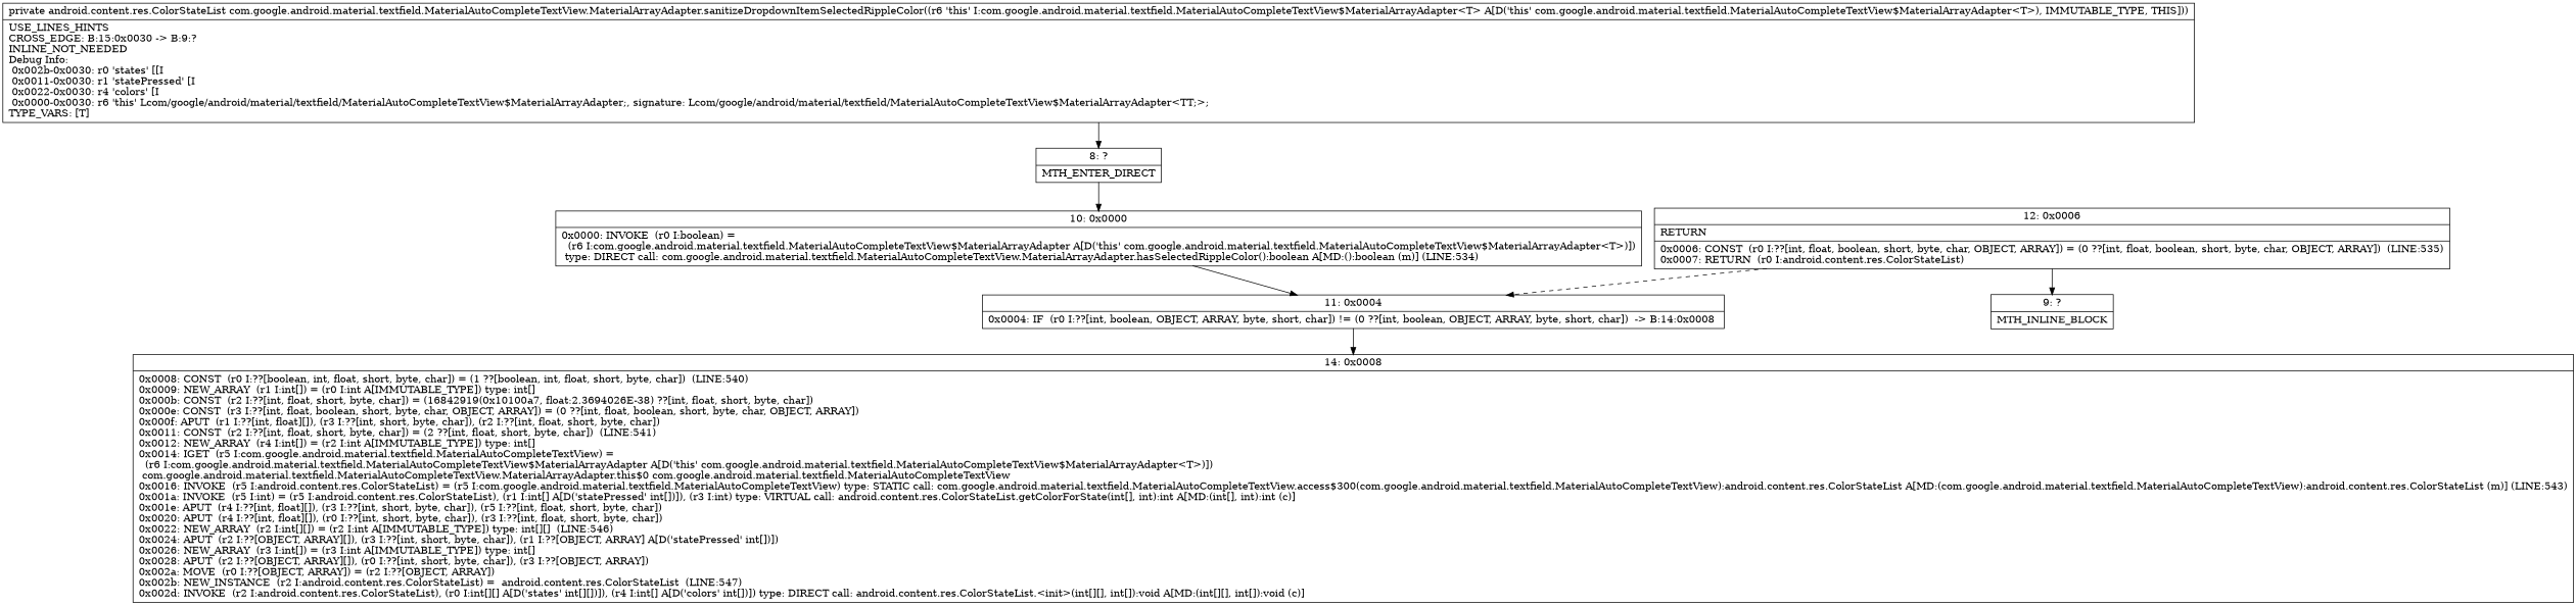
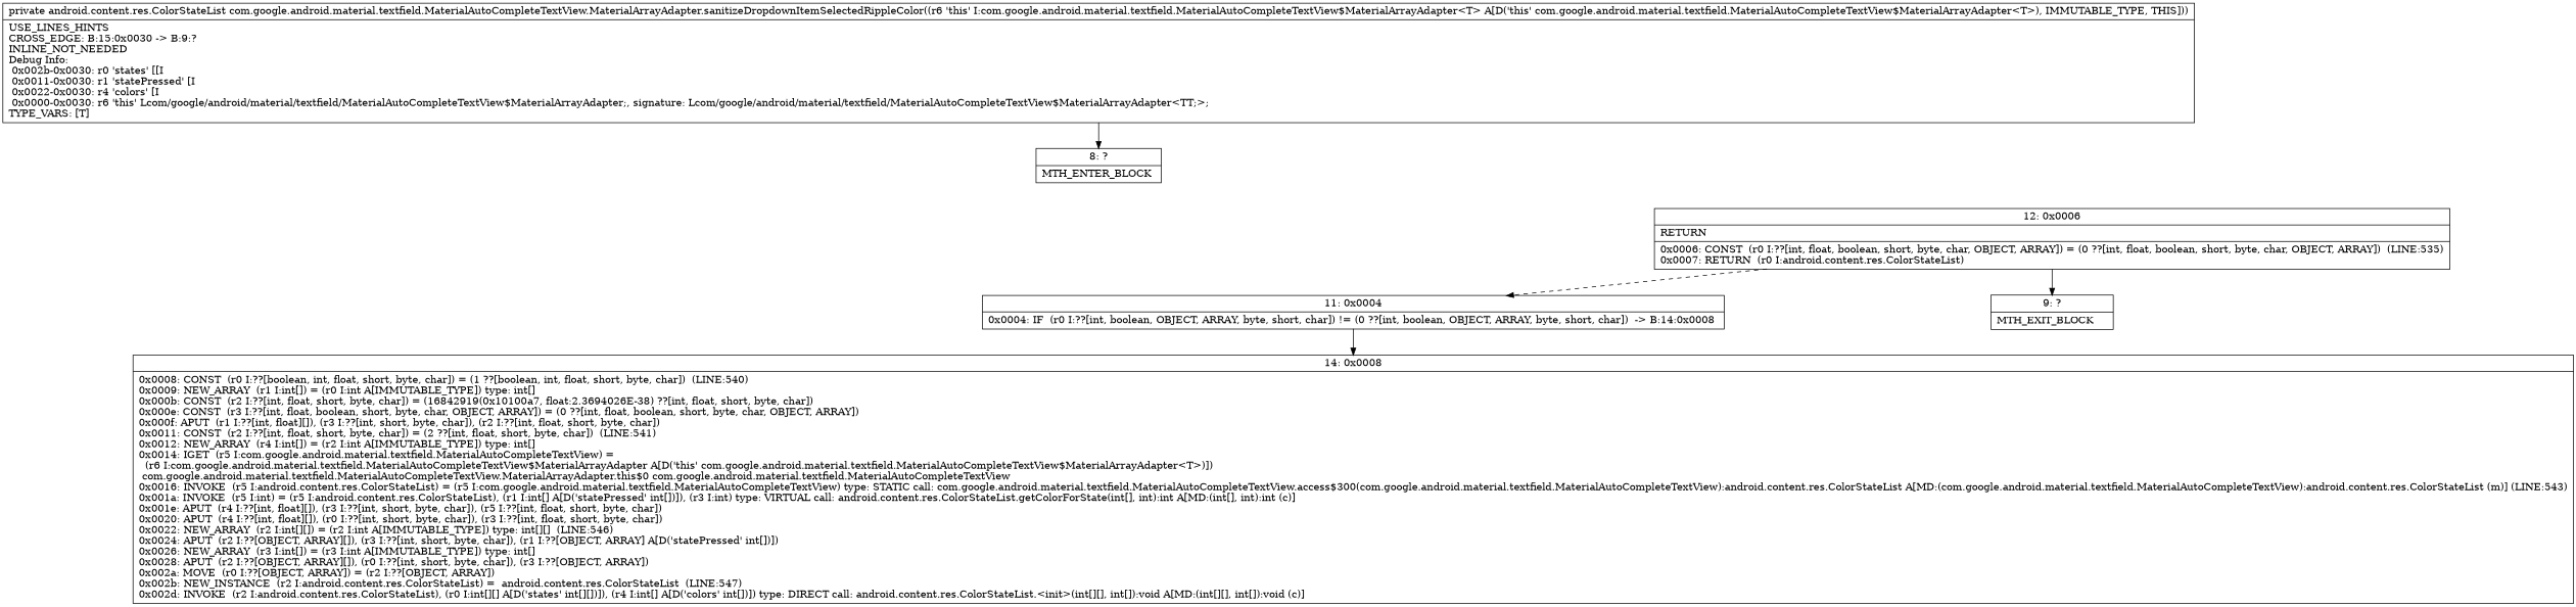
  digraph {
    node [shape=record]
-   n1 [label="{8\:\ ?|MTH_ENTER_DIRECT\l}"]
-   n2 [label="{10\:\ 0x0000|0x0000: INVOKE  (r0 I:boolean) = \l  (r6 I:com.google.android.material.textfield.MaterialAutoCompleteTextView$MaterialArrayAdapter A[D('this' com.google.android.material.textfield.MaterialAutoCompleteTextView$MaterialArrayAdapter\<T\>)])\l type: DIRECT call: com.google.android.material.textfield.MaterialAutoCompleteTextView.MaterialArrayAdapter.hasSelectedRippleColor():boolean A[MD:():boolean (m)] (LINE:534)\l}"]
+   n1 [label="{8\:\ ?|MTH_ENTER_BLOCK\l}"]
    n3 [label="{11\:\ 0x0004|0x0004: IF  (r0 I:??[int, boolean, OBJECT, ARRAY, byte, short, char]) != (0 ??[int, boolean, OBJECT, ARRAY, byte, short, char])  \-\> B:14:0x0008 \l}"]
    n4 [label="{14\:\ 0x0008|0x0008: CONST  (r0 I:??[boolean, int, float, short, byte, char]) = (1 ??[boolean, int, float, short, byte, char])  (LINE:540)\l0x0009: NEW_ARRAY  (r1 I:int[]) = (r0 I:int A[IMMUTABLE_TYPE]) type: int[] \l0x000b: CONST  (r2 I:??[int, float, short, byte, char]) = (16842919(0x10100a7, float:2.3694026E\-38) ??[int, float, short, byte, char]) \l0x000e: CONST  (r3 I:??[int, float, boolean, short, byte, char, OBJECT, ARRAY]) = (0 ??[int, float, boolean, short, byte, char, OBJECT, ARRAY]) \l0x000f: APUT  (r1 I:??[int, float][]), (r3 I:??[int, short, byte, char]), (r2 I:??[int, float, short, byte, char]) \l0x0011: CONST  (r2 I:??[int, float, short, byte, char]) = (2 ??[int, float, short, byte, char])  (LINE:541)\l0x0012: NEW_ARRAY  (r4 I:int[]) = (r2 I:int A[IMMUTABLE_TYPE]) type: int[] \l0x0014: IGET  (r5 I:com.google.android.material.textfield.MaterialAutoCompleteTextView) = \l  (r6 I:com.google.android.material.textfield.MaterialAutoCompleteTextView$MaterialArrayAdapter A[D('this' com.google.android.material.textfield.MaterialAutoCompleteTextView$MaterialArrayAdapter\<T\>)])\l com.google.android.material.textfield.MaterialAutoCompleteTextView.MaterialArrayAdapter.this$0 com.google.android.material.textfield.MaterialAutoCompleteTextView \l0x0016: INVOKE  (r5 I:android.content.res.ColorStateList) = (r5 I:com.google.android.material.textfield.MaterialAutoCompleteTextView) type: STATIC call: com.google.android.material.textfield.MaterialAutoCompleteTextView.access$300(com.google.android.material.textfield.MaterialAutoCompleteTextView):android.content.res.ColorStateList A[MD:(com.google.android.material.textfield.MaterialAutoCompleteTextView):android.content.res.ColorStateList (m)] (LINE:543)\l0x001a: INVOKE  (r5 I:int) = (r5 I:android.content.res.ColorStateList), (r1 I:int[] A[D('statePressed' int[])]), (r3 I:int) type: VIRTUAL call: android.content.res.ColorStateList.getColorForState(int[], int):int A[MD:(int[], int):int (c)]\l0x001e: APUT  (r4 I:??[int, float][]), (r3 I:??[int, short, byte, char]), (r5 I:??[int, float, short, byte, char]) \l0x0020: APUT  (r4 I:??[int, float][]), (r0 I:??[int, short, byte, char]), (r3 I:??[int, float, short, byte, char]) \l0x0022: NEW_ARRAY  (r2 I:int[][]) = (r2 I:int A[IMMUTABLE_TYPE]) type: int[][]  (LINE:546)\l0x0024: APUT  (r2 I:??[OBJECT, ARRAY][]), (r3 I:??[int, short, byte, char]), (r1 I:??[OBJECT, ARRAY] A[D('statePressed' int[])]) \l0x0026: NEW_ARRAY  (r3 I:int[]) = (r3 I:int A[IMMUTABLE_TYPE]) type: int[] \l0x0028: APUT  (r2 I:??[OBJECT, ARRAY][]), (r0 I:??[int, short, byte, char]), (r3 I:??[OBJECT, ARRAY]) \l0x002a: MOVE  (r0 I:??[OBJECT, ARRAY]) = (r2 I:??[OBJECT, ARRAY]) \l0x002b: NEW_INSTANCE  (r2 I:android.content.res.ColorStateList) =  android.content.res.ColorStateList  (LINE:547)\l0x002d: INVOKE  (r2 I:android.content.res.ColorStateList), (r0 I:int[][] A[D('states' int[][])]), (r4 I:int[] A[D('colors' int[])]) type: DIRECT call: android.content.res.ColorStateList.\<init\>(int[][], int[]):void A[MD:(int[][], int[]):void (c)]\l}"]
    n5 [label="{12\:\ 0x0006|RETURN\l|0x0006: CONST  (r0 I:??[int, float, boolean, short, byte, char, OBJECT, ARRAY]) = (0 ??[int, float, boolean, short, byte, char, OBJECT, ARRAY])  (LINE:535)\l0x0007: RETURN  (r0 I:android.content.res.ColorStateList) \l}"]
-   n6 [label="{9\:\ ?|MTH_INLINE_BLOCK\l}"]
+   n6 [label="{9\:\ ?|MTH_EXIT_BLOCK\l}"]
    n7 [label="{private android.content.res.ColorStateList com.google.android.material.textfield.MaterialAutoCompleteTextView.MaterialArrayAdapter.sanitizeDropdownItemSelectedRippleColor((r6 'this' I:com.google.android.material.textfield.MaterialAutoCompleteTextView$MaterialArrayAdapter\<T\> A[D('this' com.google.android.material.textfield.MaterialAutoCompleteTextView$MaterialArrayAdapter\<T\>), IMMUTABLE_TYPE, THIS]))  | USE_LINES_HINTS\lCROSS_EDGE: B:15:0x0030 \-\> B:9:?\lINLINE_NOT_NEEDED\lDebug Info:\l  0x002b\-0x0030: r0 'states' [[I\l  0x0011\-0x0030: r1 'statePressed' [I\l  0x0022\-0x0030: r4 'colors' [I\l  0x0000\-0x0030: r6 'this' Lcom\/google\/android\/material\/textfield\/MaterialAutoCompleteTextView$MaterialArrayAdapter;, signature: Lcom\/google\/android\/material\/textfield\/MaterialAutoCompleteTextView$MaterialArrayAdapter\<TT;\>;\lTYPE_VARS: [T]\l}"]
-   n1 -> n2
-   n2 -> n3
    n3 -> n4
    n5 -> n3 [style=dashed]
    n5 -> n6
    n7 -> n1
  }
